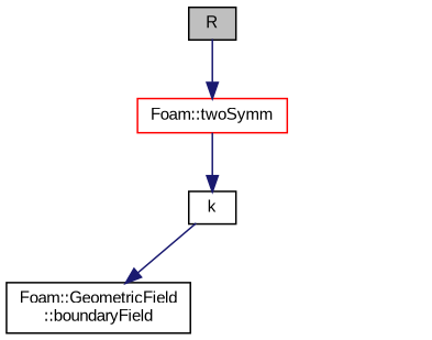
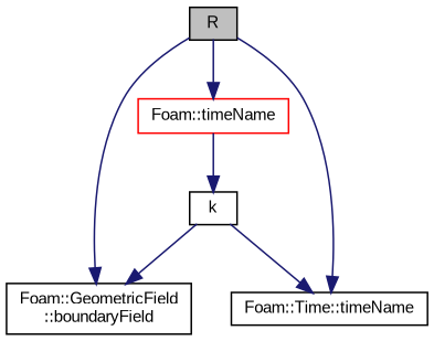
  digraph {
    fontname="Liberation Sans"
    rankdir=TB
    node [color=black fontname="Liberation Sans" fontsize=10 shape=record]
    edge [color=midnightblue fontname="Liberation Sans" fontsize=10 labelfontname=FreeSans labelfontsize=10 style=solid]
    n1 [fillcolor=grey75 fontcolor=black height=0.2 label=R style=filled width=0.4]
    n2 [height=0.2 label="Foam::GeometricField\l::boundaryField" width=0.4]
-   n4 [color=red height=0.2 label="Foam::twoSymm" width=0.4]
+   n3 [height=0.2 label="Foam::Time::timeName" width=0.4]
+   n4 [color=red height=0.2 label="Foam::timeName" width=0.4]
    n5 [height=0.2 label=k width=0.4]
+   n1 -> n2
+   n1 -> n3
    n1 -> n4
    n4 -> n5
    n5 -> n2
+   n5 -> n3
  }
